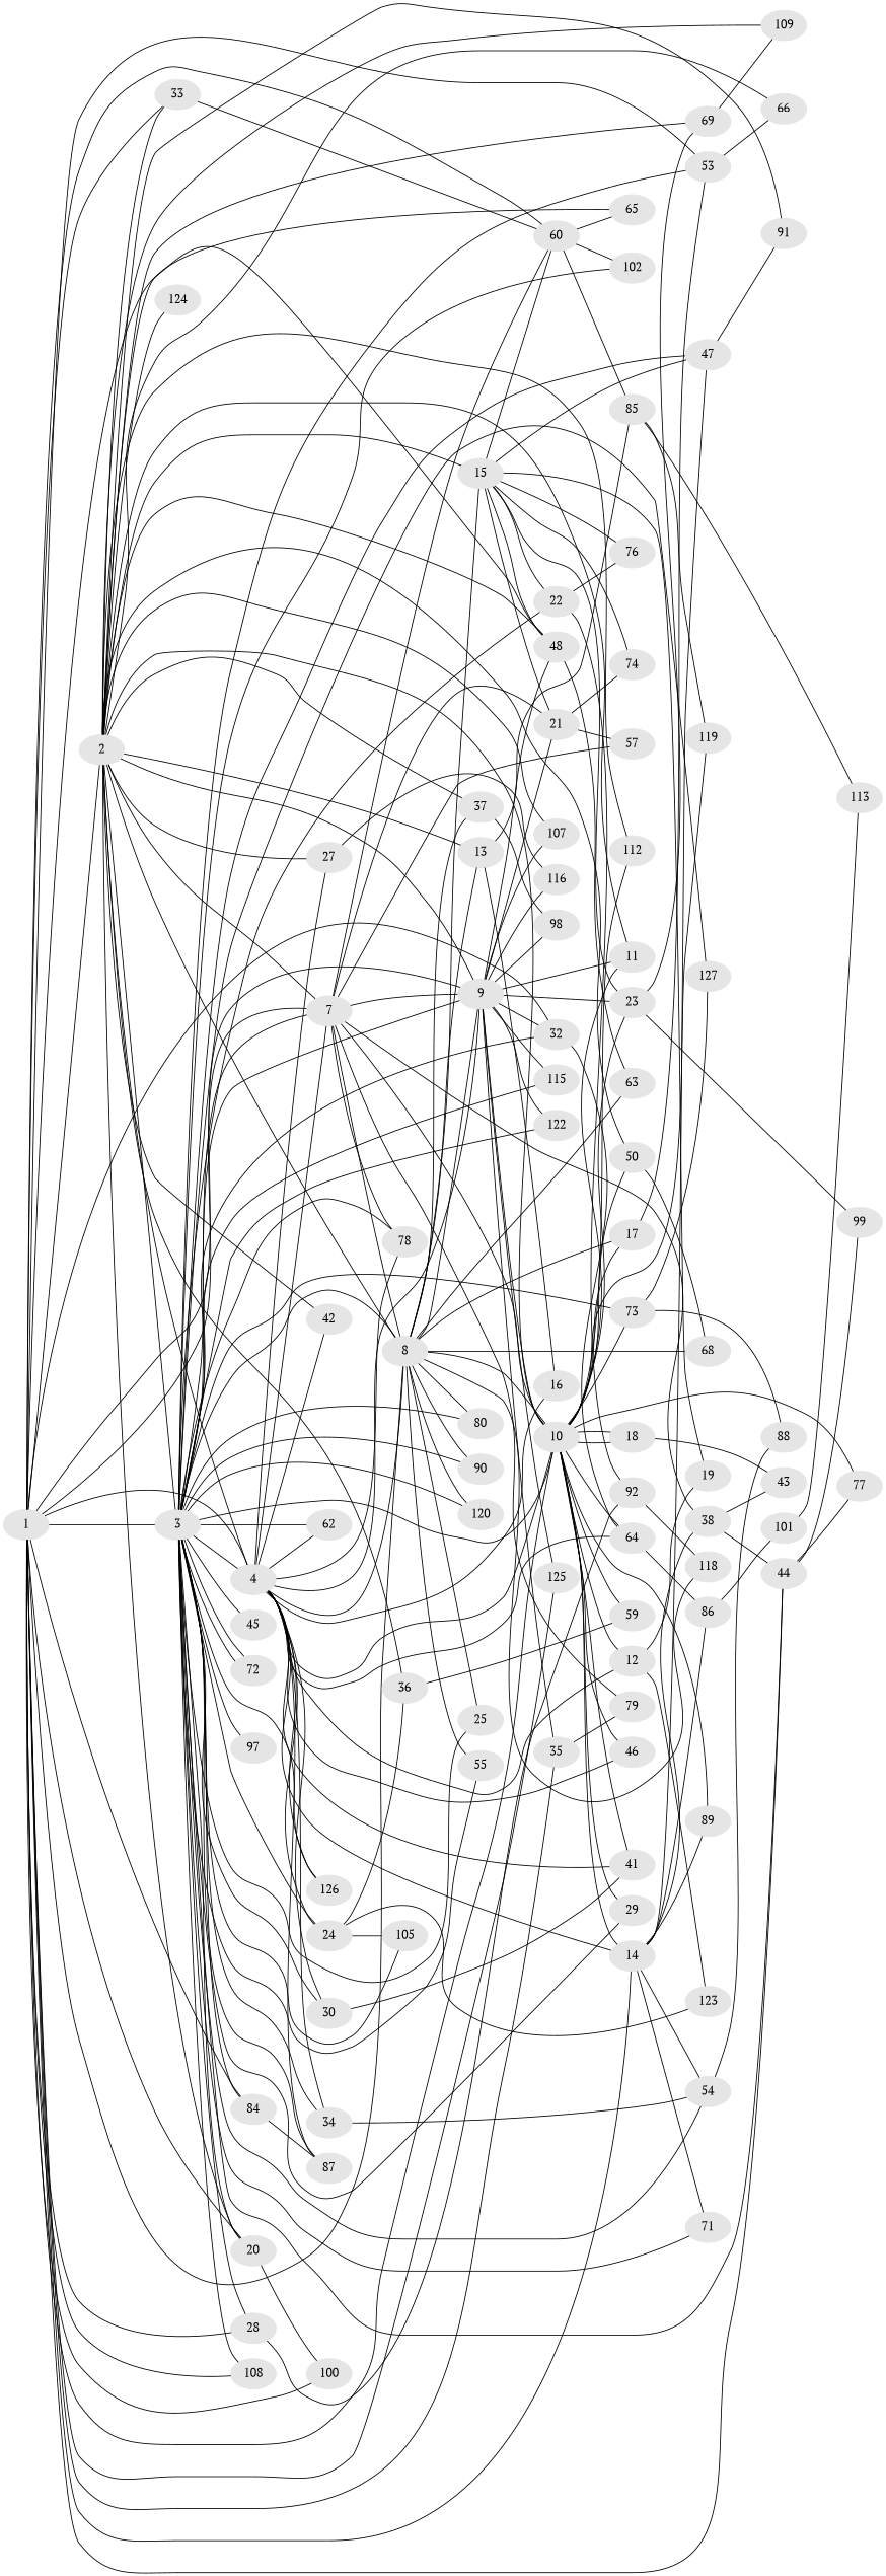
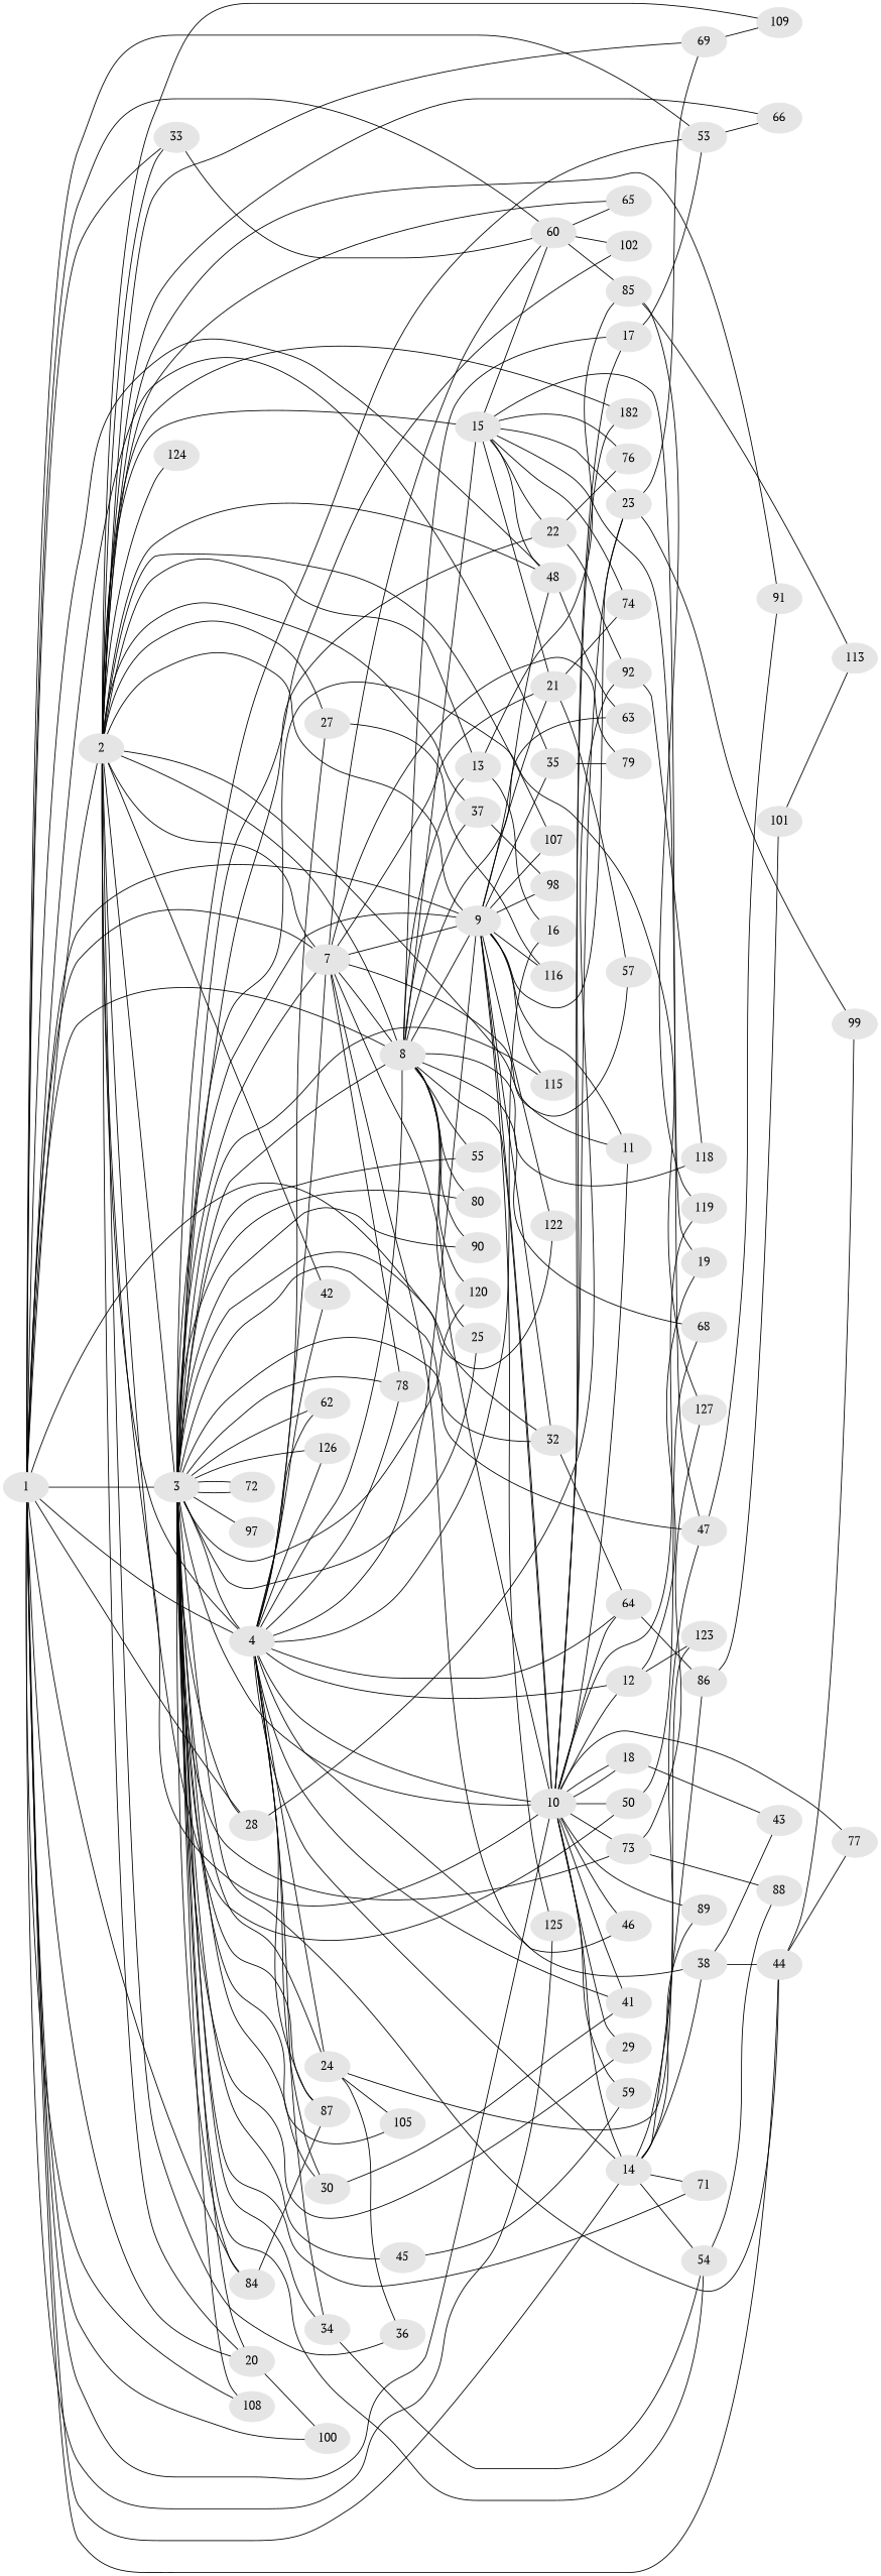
  graph {
    fontname="PT Serif"
    rankdir=LR
    node [color=gray90 fontname="PT Serif" style=filled]
    edge [fontname="PT Serif"]
    1 [super="+26"]
    2 [super="+6"]
    3 [super="+5"]
    4 [super="+81"]
    7 [super="+83"]
    8 [super="+49"]
    9 [super="+95"]
    10 [super="+31"]
    14 [super="+111"]
    20 [super="+61"]
    28
    32
    33 [super="+70"]
    35
    44 [super="+67"]
    48 [super="+56"]
    53
    60 [super="+93"]
    84
    100
    108
    125
    11 [super="+104"]
    13
    15 [super="+51"]
    27
    36
    37
    42
    50 [super="+110"]
    65
    66
    69
    91
    107
    109
-   112
+   112 [label=182]
    124
    22 [super="+39"]
    24
    25
    29
    30
    34
    45
    47 [super="+75"]
    54 [super="+94"]
    55
    62
    71
    72
    73
    78 [super="+96"]
    80
    87 [super="+117"]
    90
    97
    102
    105
    115
    120
    122
    126
    127
    12
    16
    41 [super="+121"]
    46
    64 [super="+103"]
    21 [super="+52"]
    38
    57
    79
    17 [super="+114"]
    63
    68
    118
    23 [super="+82"]
    98
    116
    18
    59
    77
    89
    119
    86 [super="+106"]
    92
    99
    85
    19
    74
    76
    123
    88
    101
    113
    43
    1 -- 2 [weight=2]
    1 -- 3 [weight=2]
    1 -- 4
    1 -- 7
    1 -- 8
    1 -- 9
    1 -- 10
    1 -- 14
    1 -- 20
    1 -- 28
    1 -- 32
    1 -- 33
    1 -- 35
    1 -- 44
    1 -- 48
    1 -- 53
    1 -- 60
    1 -- 84
    1 -- 100
    1 -- 108
    1 -- 125
    2 -- 3 [weight=4]
    2 -- 4 [weight=2]
    2 -- 7 [weight=2]
    2 -- 8 [weight=2]
    2 -- 9 [weight=2]
    2 -- 10 [weight=2]
    2 -- 20
    2 -- 33
    2 -- 48
    2 -- 11
    2 -- 13
    2 -- 15 [weight=2]
    2 -- 27
    2 -- 36
    2 -- 37
    2 -- 42
    2 -- 50
    2 -- 65
    2 -- 66
    2 -- 69
    2 -- 91
    2 -- 107
    2 -- 109
    2 -- 112
    2 -- 124
    3 -- 4 [weight=2]
    3 -- 7 [weight=2]
    3 -- 8 [weight=2]
    3 -- 9 [weight=2]
    3 -- 10 [weight=3]
    3 -- 20
    3 -- 28
    3 -- 32
    3 -- 44
    3 -- 53
    3 -- 84
    3 -- 108
    3 -- 22
    3 -- 24
    3 -- 25
    3 -- 29
    3 -- 30
    3 -- 34
    3 -- 45
    3 -- 47
    3 -- 54
    3 -- 55
    3 -- 62
    3 -- 71
    3 -- 72
    3 -- 72
    3 -- 73
    3 -- 78
    3 -- 80
    3 -- 87
    3 -- 90
    3 -- 97 [weight=2]
    3 -- 102
    3 -- 105
    3 -- 115
    3 -- 120
    3 -- 122
    3 -- 126
    3 -- 127
    4 -- 7
    4 -- 8 [weight=2]
    4 -- 9
    4 -- 10
    4 -- 14
    4 -- 27
    4 -- 42
    4 -- 24
    4 -- 30
    4 -- 34
    4 -- 62
    4 -- 78
    4 -- 87
    4 -- 126
    4 -- 12
    4 -- 16
    4 -- 41
    4 -- 46
    4 -- 64
    7 -- 8
    7 -- 9
    7 -- 10
    7 -- 60
    7 -- 78
    7 -- 21
    7 -- 38
    7 -- 57
    7 -- 79
    8 -- 9
    8 -- 10
    8 -- 13
    8 -- 15
    8 -- 37
    8 -- 25
    8 -- 55
    8 -- 80
    8 -- 90
    8 -- 120
    8 -- 17
    8 -- 63
    8 -- 68
    8 -- 118
    9 -- 10
    9 -- 32
    9 -- 35
    9 -- 48
    9 -- 125
    9 -- 11
    9 -- 107
    9 -- 115
    9 -- 122
    9 -- 21
    9 -- 23
    9 -- 98
    9 -- 116
    10 -- 14
    10 -- 11
    10 -- 50 [weight=2]
    10 -- 112
    10 -- 29
    10 -- 73
    10 -- 12
    10 -- 41
    10 -- 46
    10 -- 64
    10 -- 17
    10 -- 23
    10 -- 18
    10 -- 18
    10 -- 59
    10 -- 77
    10 -- 89
    10 -- 119
    14 -- 47
    14 -- 54
    14 -- 71
    14 -- 38
    14 -- 89
    14 -- 86
    20 -- 100
    28 -- 92
    32 -- 64
    33 -- 60
    35 -- 79
    44 -- 77
    44 -- 99
    48 -- 63
    53 -- 66
    60 -- 65
    60 -- 102
    60 -- 85
    84 -- 87
    13 -- 16
    13 -- 85
    15 -- 48
    15 -- 60
    15 -- 22 [weight=2]
    15 -- 47
    15 -- 21
    15 -- 23
    15 -- 19
    15 -- 74
    15 -- 76
    27 -- 116
    37 -- 98
    50 -- 68
    69 -- 109
    22 -- 92
    22 -- 76
    24 -- 36
    24 -- 105
    24 -- 123
    30 -- 41
    34 -- 54
-   36 -- 59
+   45 -- 59
    47 -- 91
    54 -- 88
    73 -- 127
    73 -- 88
    12 -- 19
    12 -- 123
    64 -- 86
    21 -- 57
    21 -- 74
    38 -- 44
    38 -- 43
    17 -- 53
    23 -- 69
    23 -- 99
    18 -- 43
    86 -- 101
    92 -- 118
    85 -- 119
    85 -- 113
    101 -- 113
  }
